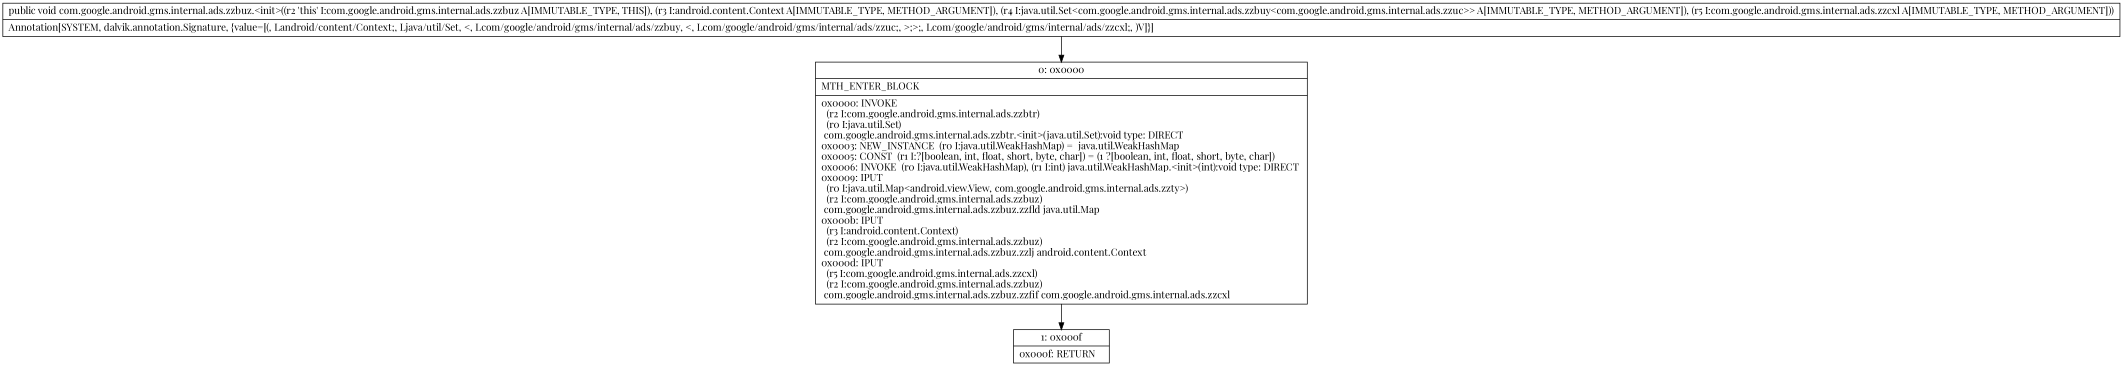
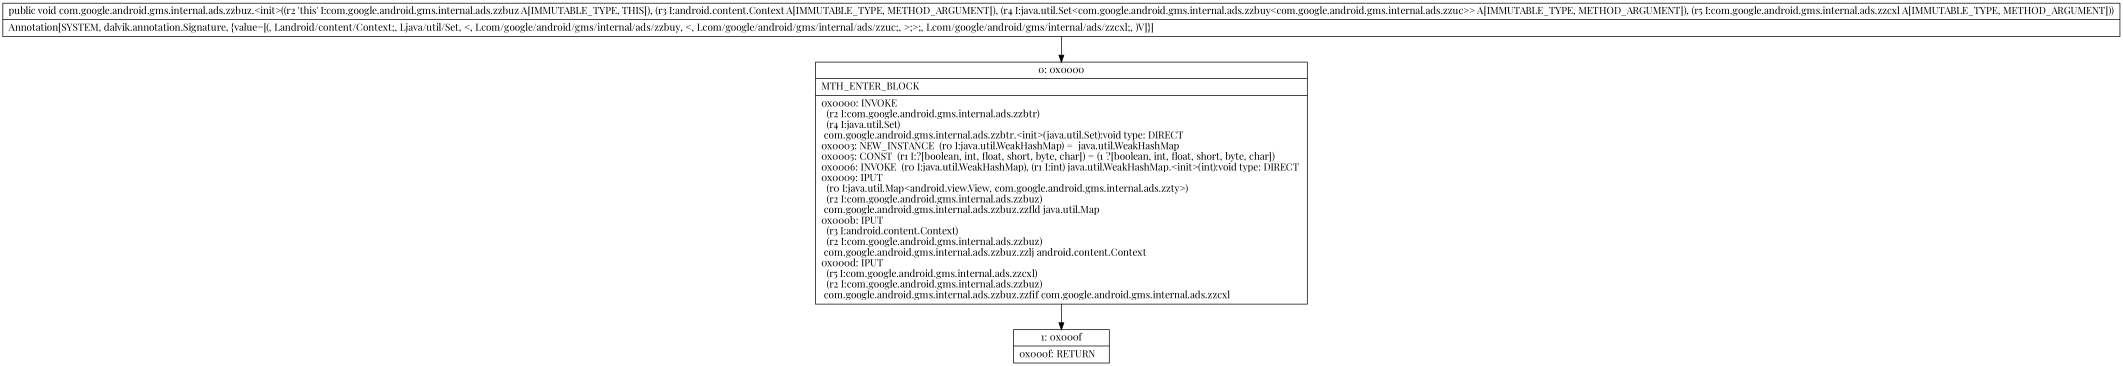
  digraph {
    fontname="Playfair Display"
    node [shape=record fontname="Playfair Display"]
    edge [fontname="Playfair Display"]
-   n1 [label="{0\:\ 0x0000|MTH_ENTER_BLOCK\l|0x0000: INVOKE  \l  (r2 I:com.google.android.gms.internal.ads.zzbtr)\l  (r0 I:java.util.Set)\l com.google.android.gms.internal.ads.zzbtr.\<init\>(java.util.Set):void type: DIRECT \l0x0003: NEW_INSTANCE  (r0 I:java.util.WeakHashMap) =  java.util.WeakHashMap \l0x0005: CONST  (r1 I:?[boolean, int, float, short, byte, char]) = (1 ?[boolean, int, float, short, byte, char]) \l0x0006: INVOKE  (r0 I:java.util.WeakHashMap), (r1 I:int) java.util.WeakHashMap.\<init\>(int):void type: DIRECT \l0x0009: IPUT  \l  (r0 I:java.util.Map\<android.view.View, com.google.android.gms.internal.ads.zzty\>)\l  (r2 I:com.google.android.gms.internal.ads.zzbuz)\l com.google.android.gms.internal.ads.zzbuz.zzfld java.util.Map \l0x000b: IPUT  \l  (r3 I:android.content.Context)\l  (r2 I:com.google.android.gms.internal.ads.zzbuz)\l com.google.android.gms.internal.ads.zzbuz.zzlj android.content.Context \l0x000d: IPUT  \l  (r5 I:com.google.android.gms.internal.ads.zzcxl)\l  (r2 I:com.google.android.gms.internal.ads.zzbuz)\l com.google.android.gms.internal.ads.zzbuz.zzfif com.google.android.gms.internal.ads.zzcxl \l}"]
+   n1 [label="{0\:\ 0x0000|MTH_ENTER_BLOCK\l|0x0000: INVOKE  \l  (r2 I:com.google.android.gms.internal.ads.zzbtr)\l  (r4 I:java.util.Set)\l com.google.android.gms.internal.ads.zzbtr.\<init\>(java.util.Set):void type: DIRECT \l0x0003: NEW_INSTANCE  (r0 I:java.util.WeakHashMap) =  java.util.WeakHashMap \l0x0005: CONST  (r1 I:?[boolean, int, float, short, byte, char]) = (1 ?[boolean, int, float, short, byte, char]) \l0x0006: INVOKE  (r0 I:java.util.WeakHashMap), (r1 I:int) java.util.WeakHashMap.\<init\>(int):void type: DIRECT \l0x0009: IPUT  \l  (r0 I:java.util.Map\<android.view.View, com.google.android.gms.internal.ads.zzty\>)\l  (r2 I:com.google.android.gms.internal.ads.zzbuz)\l com.google.android.gms.internal.ads.zzbuz.zzfld java.util.Map \l0x000b: IPUT  \l  (r3 I:android.content.Context)\l  (r2 I:com.google.android.gms.internal.ads.zzbuz)\l com.google.android.gms.internal.ads.zzbuz.zzlj android.content.Context \l0x000d: IPUT  \l  (r5 I:com.google.android.gms.internal.ads.zzcxl)\l  (r2 I:com.google.android.gms.internal.ads.zzbuz)\l com.google.android.gms.internal.ads.zzbuz.zzfif com.google.android.gms.internal.ads.zzcxl \l}"]
    n2 [label="{1\:\ 0x000f|0x000f: RETURN   \l}"]
    n3 [label="{public void com.google.android.gms.internal.ads.zzbuz.\<init\>((r2 'this' I:com.google.android.gms.internal.ads.zzbuz A[IMMUTABLE_TYPE, THIS]), (r3 I:android.content.Context A[IMMUTABLE_TYPE, METHOD_ARGUMENT]), (r4 I:java.util.Set\<com.google.android.gms.internal.ads.zzbuy\<com.google.android.gms.internal.ads.zzuc\>\> A[IMMUTABLE_TYPE, METHOD_ARGUMENT]), (r5 I:com.google.android.gms.internal.ads.zzcxl A[IMMUTABLE_TYPE, METHOD_ARGUMENT]))  | Annotation[SYSTEM, dalvik.annotation.Signature, \{value=[(, Landroid\/content\/Context;, Ljava\/util\/Set, \<, Lcom\/google\/android\/gms\/internal\/ads\/zzbuy, \<, Lcom\/google\/android\/gms\/internal\/ads\/zzuc;, \>;\>;, Lcom\/google\/android\/gms\/internal\/ads\/zzcxl;, )V]\}]\l}"]
    n1 -> n2
    n3 -> n1
  }
